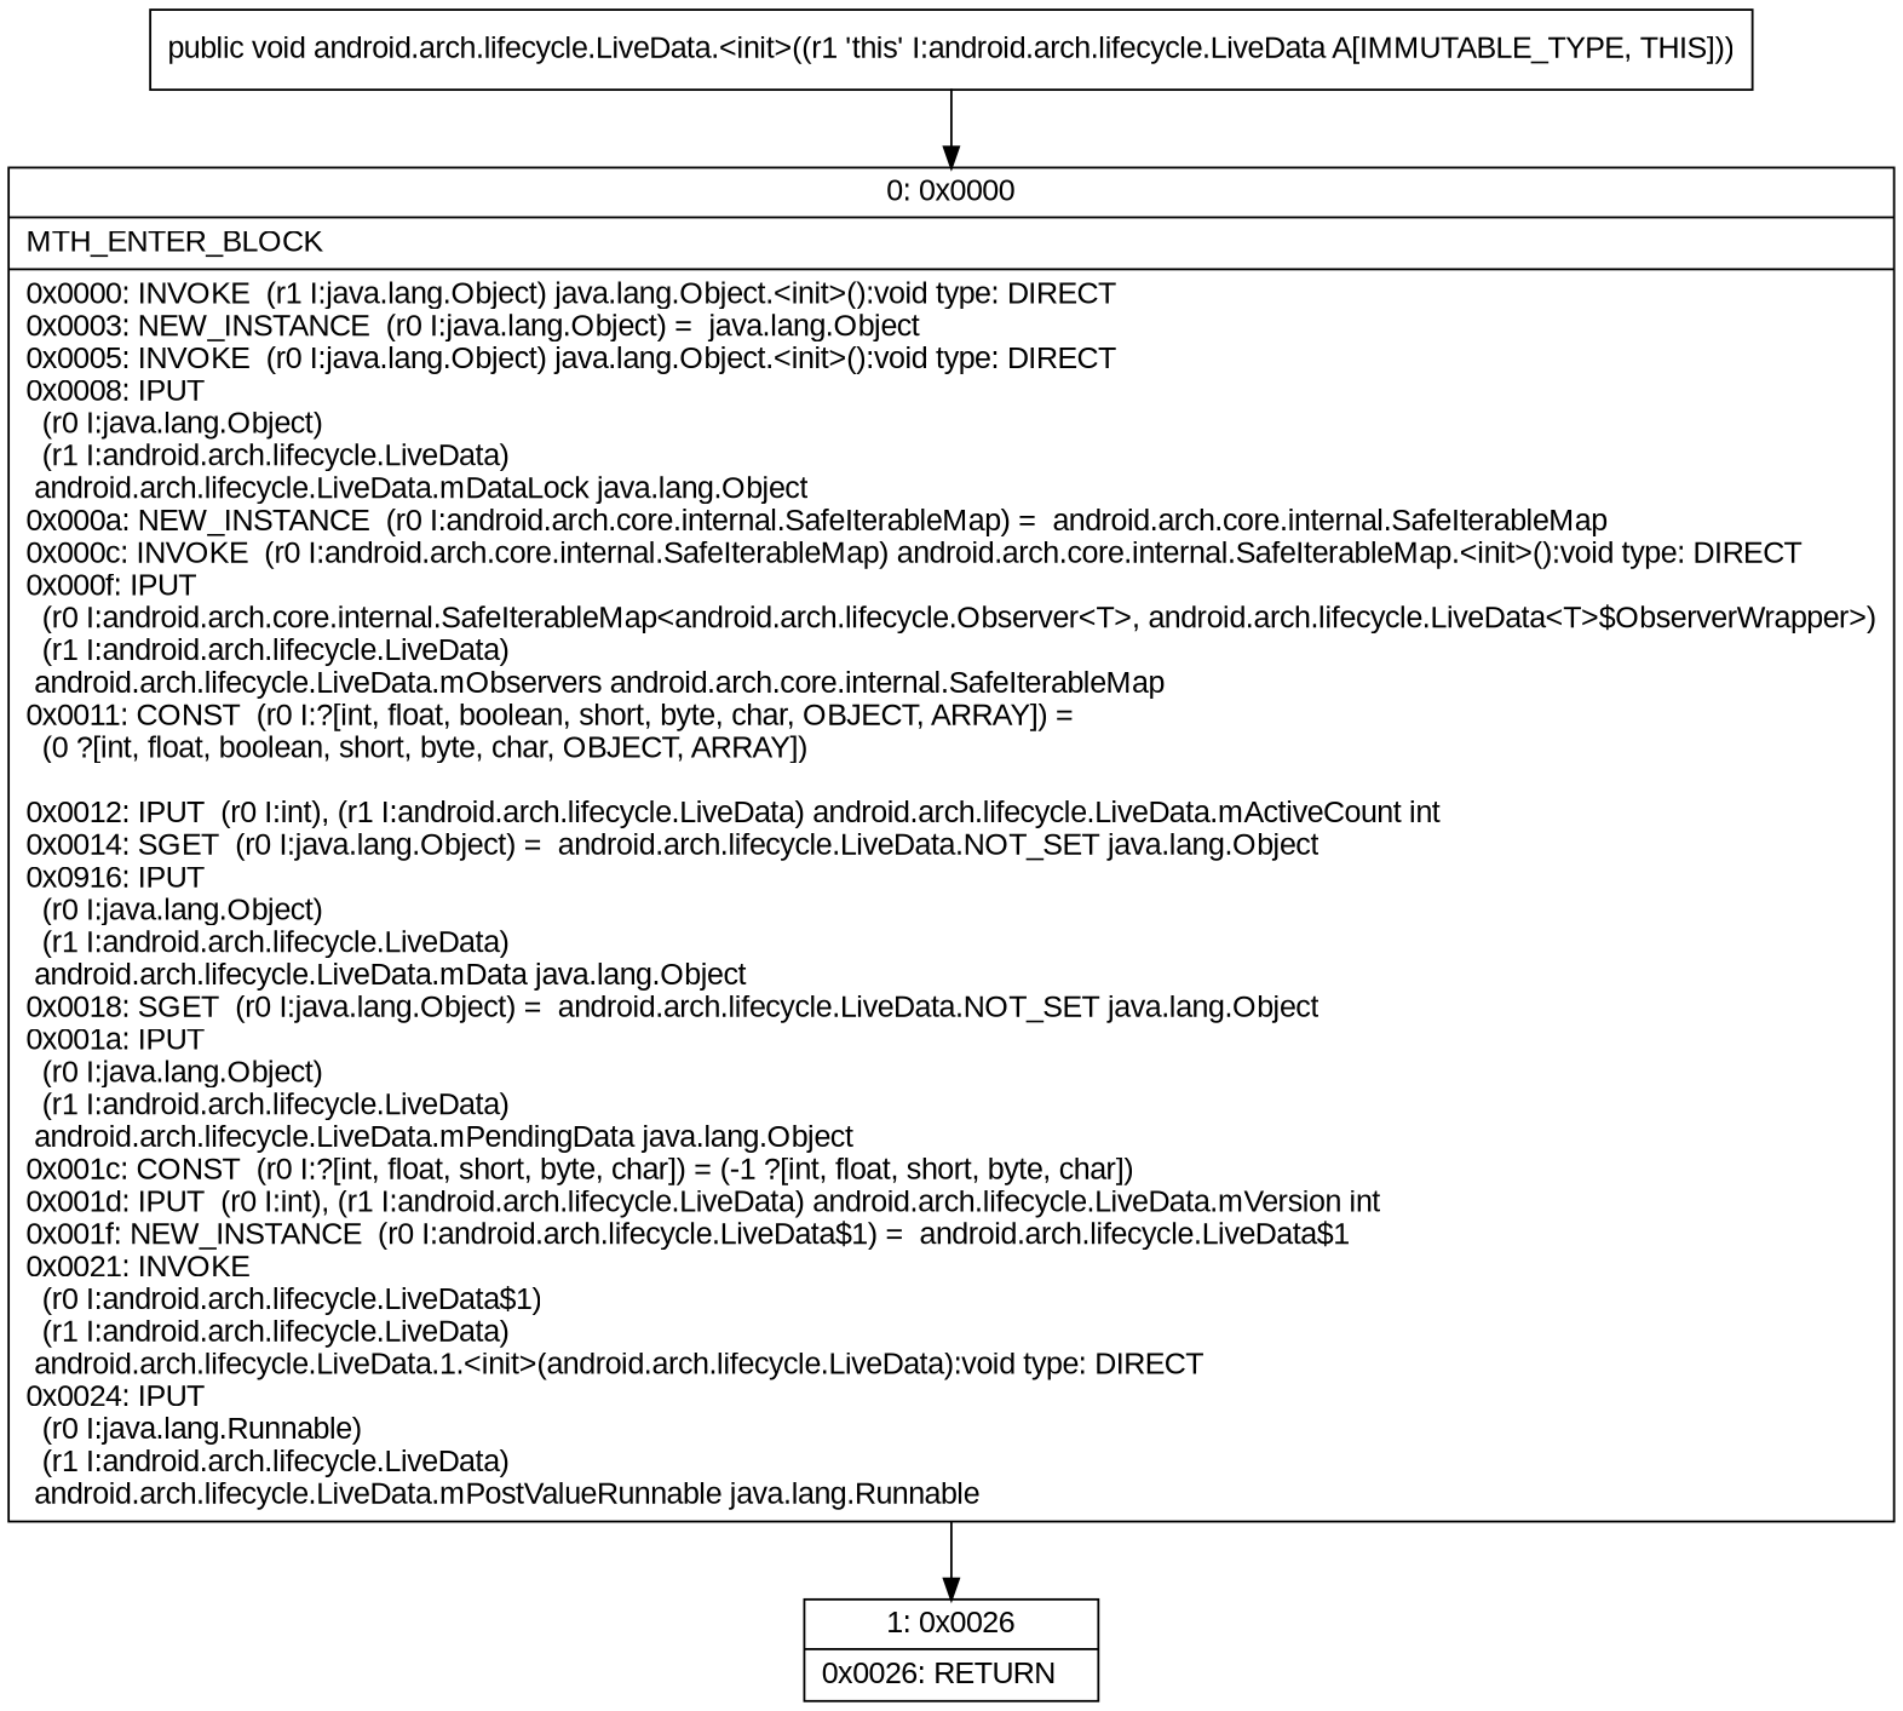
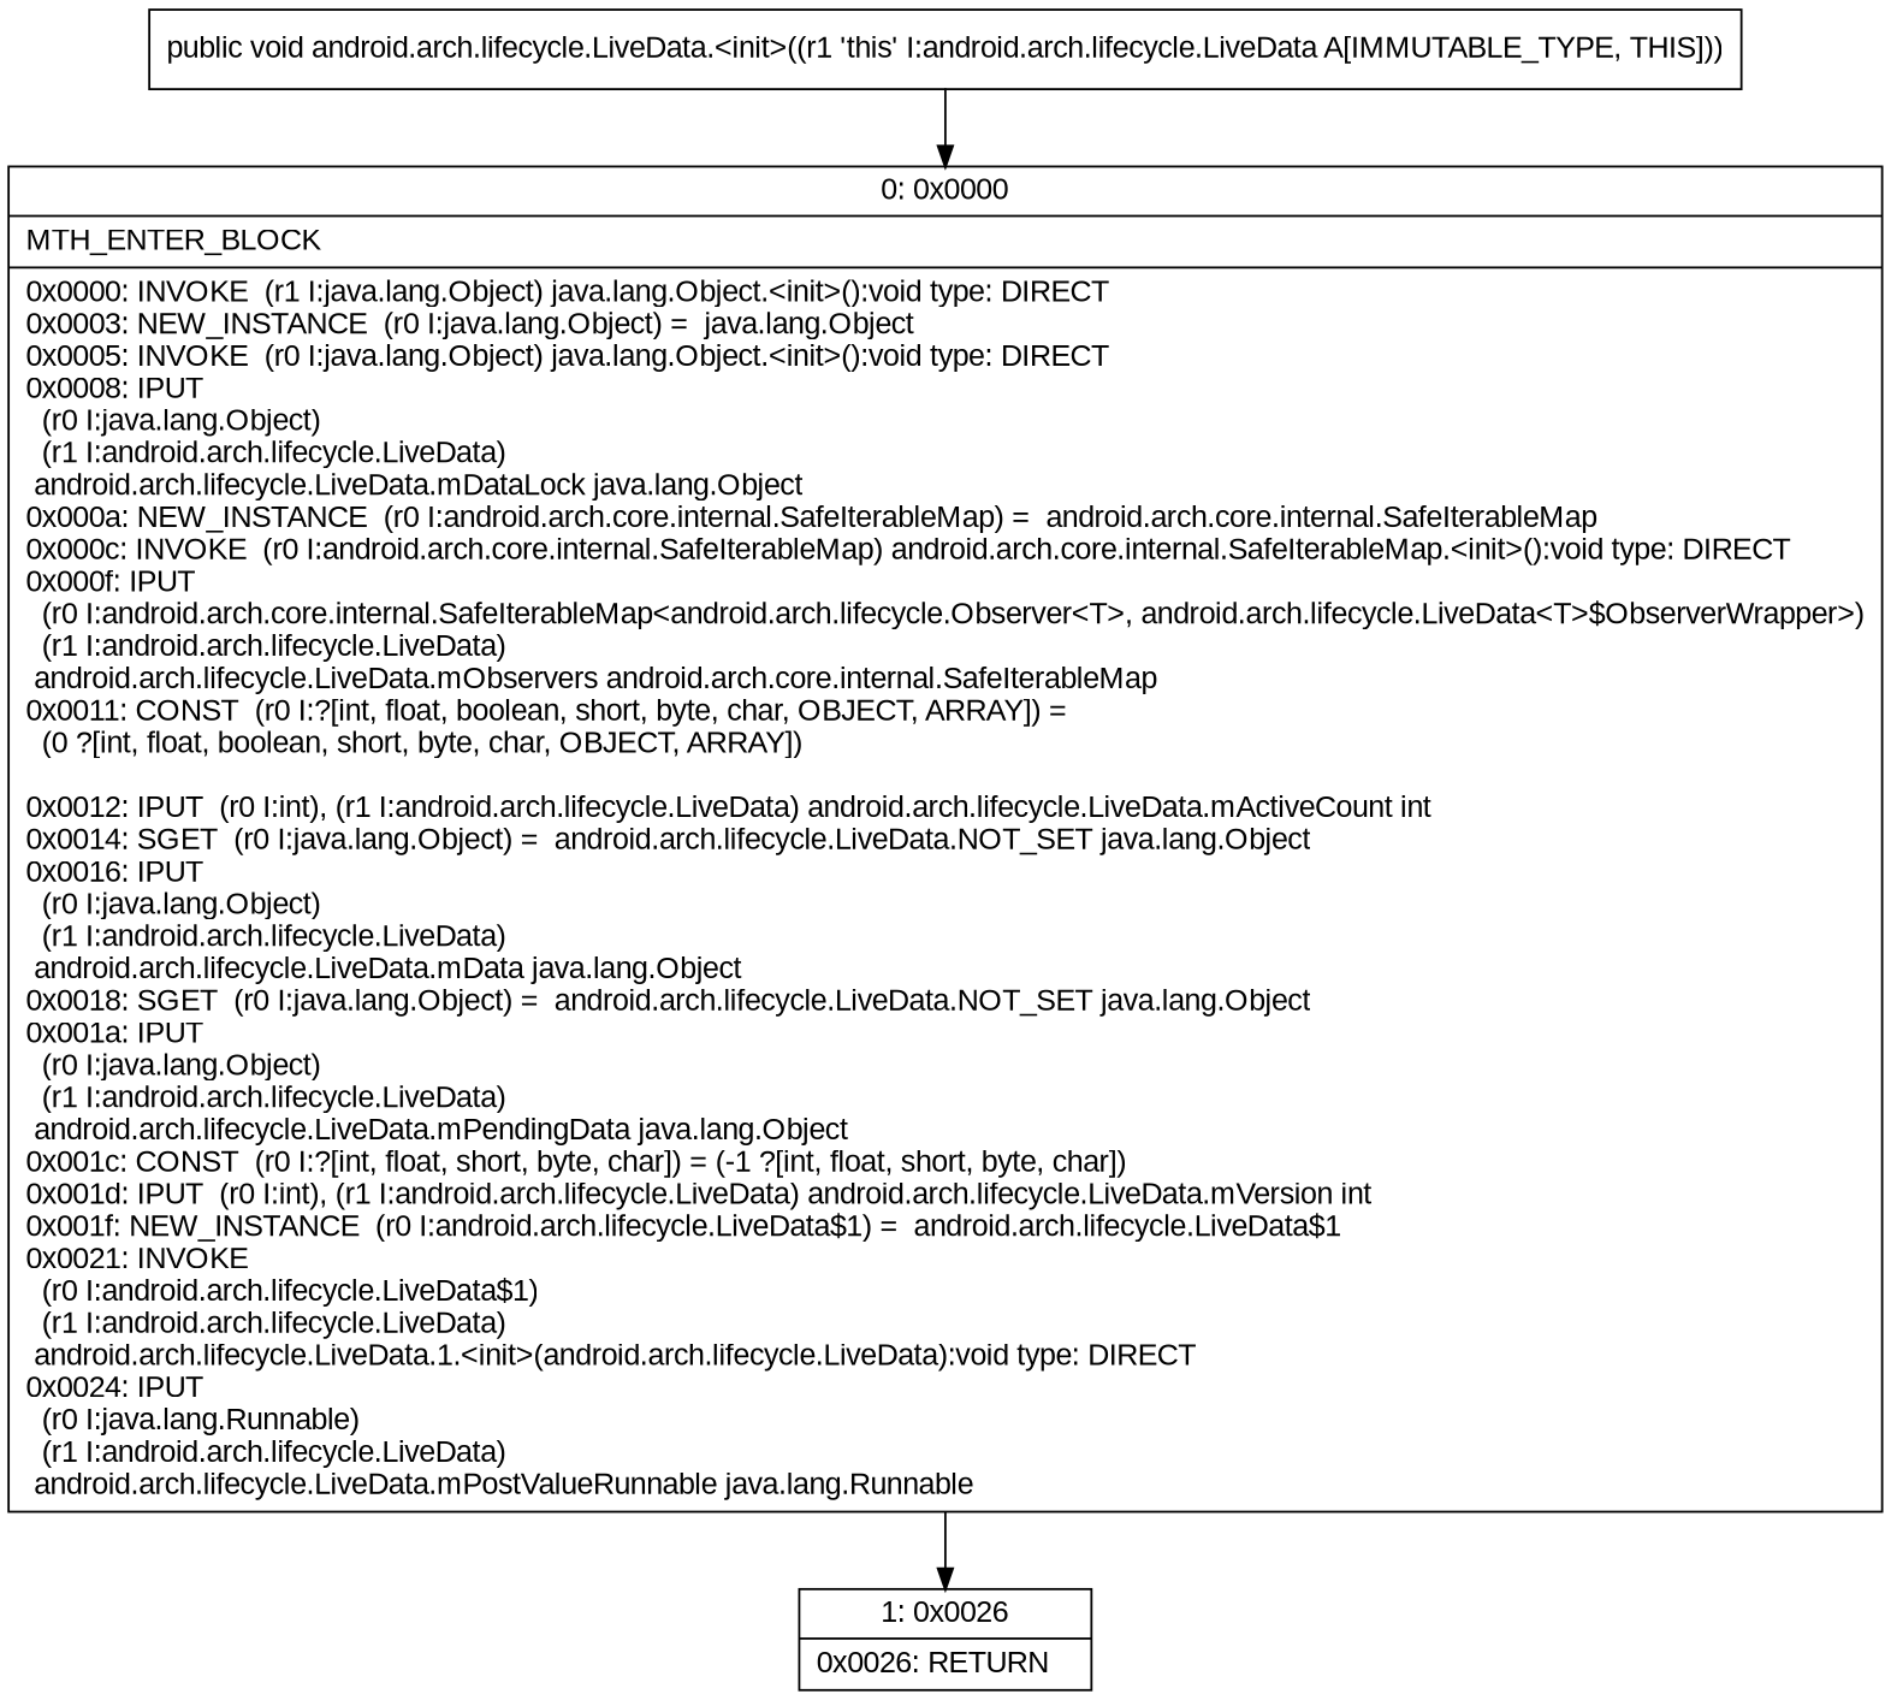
  digraph {
    fontname="Liberation Sans"
    node [shape=record fontname="Liberation Sans"]
    edge [fontname="Liberation Sans"]
-   n1 [label="{0\:\ 0x0000|MTH_ENTER_BLOCK\l|0x0000: INVOKE  (r1 I:java.lang.Object) java.lang.Object.\<init\>():void type: DIRECT \l0x0003: NEW_INSTANCE  (r0 I:java.lang.Object) =  java.lang.Object \l0x0005: INVOKE  (r0 I:java.lang.Object) java.lang.Object.\<init\>():void type: DIRECT \l0x0008: IPUT  \l  (r0 I:java.lang.Object)\l  (r1 I:android.arch.lifecycle.LiveData)\l android.arch.lifecycle.LiveData.mDataLock java.lang.Object \l0x000a: NEW_INSTANCE  (r0 I:android.arch.core.internal.SafeIterableMap) =  android.arch.core.internal.SafeIterableMap \l0x000c: INVOKE  (r0 I:android.arch.core.internal.SafeIterableMap) android.arch.core.internal.SafeIterableMap.\<init\>():void type: DIRECT \l0x000f: IPUT  \l  (r0 I:android.arch.core.internal.SafeIterableMap\<android.arch.lifecycle.Observer\<T\>, android.arch.lifecycle.LiveData\<T\>$ObserverWrapper\>)\l  (r1 I:android.arch.lifecycle.LiveData)\l android.arch.lifecycle.LiveData.mObservers android.arch.core.internal.SafeIterableMap \l0x0011: CONST  (r0 I:?[int, float, boolean, short, byte, char, OBJECT, ARRAY]) = \l  (0 ?[int, float, boolean, short, byte, char, OBJECT, ARRAY])\l \l0x0012: IPUT  (r0 I:int), (r1 I:android.arch.lifecycle.LiveData) android.arch.lifecycle.LiveData.mActiveCount int \l0x0014: SGET  (r0 I:java.lang.Object) =  android.arch.lifecycle.LiveData.NOT_SET java.lang.Object \l0x0916: IPUT  \l  (r0 I:java.lang.Object)\l  (r1 I:android.arch.lifecycle.LiveData)\l android.arch.lifecycle.LiveData.mData java.lang.Object \l0x0018: SGET  (r0 I:java.lang.Object) =  android.arch.lifecycle.LiveData.NOT_SET java.lang.Object \l0x001a: IPUT  \l  (r0 I:java.lang.Object)\l  (r1 I:android.arch.lifecycle.LiveData)\l android.arch.lifecycle.LiveData.mPendingData java.lang.Object \l0x001c: CONST  (r0 I:?[int, float, short, byte, char]) = (\-1 ?[int, float, short, byte, char]) \l0x001d: IPUT  (r0 I:int), (r1 I:android.arch.lifecycle.LiveData) android.arch.lifecycle.LiveData.mVersion int \l0x001f: NEW_INSTANCE  (r0 I:android.arch.lifecycle.LiveData$1) =  android.arch.lifecycle.LiveData$1 \l0x0021: INVOKE  \l  (r0 I:android.arch.lifecycle.LiveData$1)\l  (r1 I:android.arch.lifecycle.LiveData)\l android.arch.lifecycle.LiveData.1.\<init\>(android.arch.lifecycle.LiveData):void type: DIRECT \l0x0024: IPUT  \l  (r0 I:java.lang.Runnable)\l  (r1 I:android.arch.lifecycle.LiveData)\l android.arch.lifecycle.LiveData.mPostValueRunnable java.lang.Runnable \l}"]
+   n1 [label="{0\:\ 0x0000|MTH_ENTER_BLOCK\l|0x0000: INVOKE  (r1 I:java.lang.Object) java.lang.Object.\<init\>():void type: DIRECT \l0x0003: NEW_INSTANCE  (r0 I:java.lang.Object) =  java.lang.Object \l0x0005: INVOKE  (r0 I:java.lang.Object) java.lang.Object.\<init\>():void type: DIRECT \l0x0008: IPUT  \l  (r0 I:java.lang.Object)\l  (r1 I:android.arch.lifecycle.LiveData)\l android.arch.lifecycle.LiveData.mDataLock java.lang.Object \l0x000a: NEW_INSTANCE  (r0 I:android.arch.core.internal.SafeIterableMap) =  android.arch.core.internal.SafeIterableMap \l0x000c: INVOKE  (r0 I:android.arch.core.internal.SafeIterableMap) android.arch.core.internal.SafeIterableMap.\<init\>():void type: DIRECT \l0x000f: IPUT  \l  (r0 I:android.arch.core.internal.SafeIterableMap\<android.arch.lifecycle.Observer\<T\>, android.arch.lifecycle.LiveData\<T\>$ObserverWrapper\>)\l  (r1 I:android.arch.lifecycle.LiveData)\l android.arch.lifecycle.LiveData.mObservers android.arch.core.internal.SafeIterableMap \l0x0011: CONST  (r0 I:?[int, float, boolean, short, byte, char, OBJECT, ARRAY]) = \l  (0 ?[int, float, boolean, short, byte, char, OBJECT, ARRAY])\l \l0x0012: IPUT  (r0 I:int), (r1 I:android.arch.lifecycle.LiveData) android.arch.lifecycle.LiveData.mActiveCount int \l0x0014: SGET  (r0 I:java.lang.Object) =  android.arch.lifecycle.LiveData.NOT_SET java.lang.Object \l0x0016: IPUT  \l  (r0 I:java.lang.Object)\l  (r1 I:android.arch.lifecycle.LiveData)\l android.arch.lifecycle.LiveData.mData java.lang.Object \l0x0018: SGET  (r0 I:java.lang.Object) =  android.arch.lifecycle.LiveData.NOT_SET java.lang.Object \l0x001a: IPUT  \l  (r0 I:java.lang.Object)\l  (r1 I:android.arch.lifecycle.LiveData)\l android.arch.lifecycle.LiveData.mPendingData java.lang.Object \l0x001c: CONST  (r0 I:?[int, float, short, byte, char]) = (\-1 ?[int, float, short, byte, char]) \l0x001d: IPUT  (r0 I:int), (r1 I:android.arch.lifecycle.LiveData) android.arch.lifecycle.LiveData.mVersion int \l0x001f: NEW_INSTANCE  (r0 I:android.arch.lifecycle.LiveData$1) =  android.arch.lifecycle.LiveData$1 \l0x0021: INVOKE  \l  (r0 I:android.arch.lifecycle.LiveData$1)\l  (r1 I:android.arch.lifecycle.LiveData)\l android.arch.lifecycle.LiveData.1.\<init\>(android.arch.lifecycle.LiveData):void type: DIRECT \l0x0024: IPUT  \l  (r0 I:java.lang.Runnable)\l  (r1 I:android.arch.lifecycle.LiveData)\l android.arch.lifecycle.LiveData.mPostValueRunnable java.lang.Runnable \l}"]
    n2 [label="{1\:\ 0x0026|0x0026: RETURN   \l}"]
    n3 [label="{public void android.arch.lifecycle.LiveData.\<init\>((r1 'this' I:android.arch.lifecycle.LiveData A[IMMUTABLE_TYPE, THIS])) }"]
    n1 -> n2
    n3 -> n1
  }
